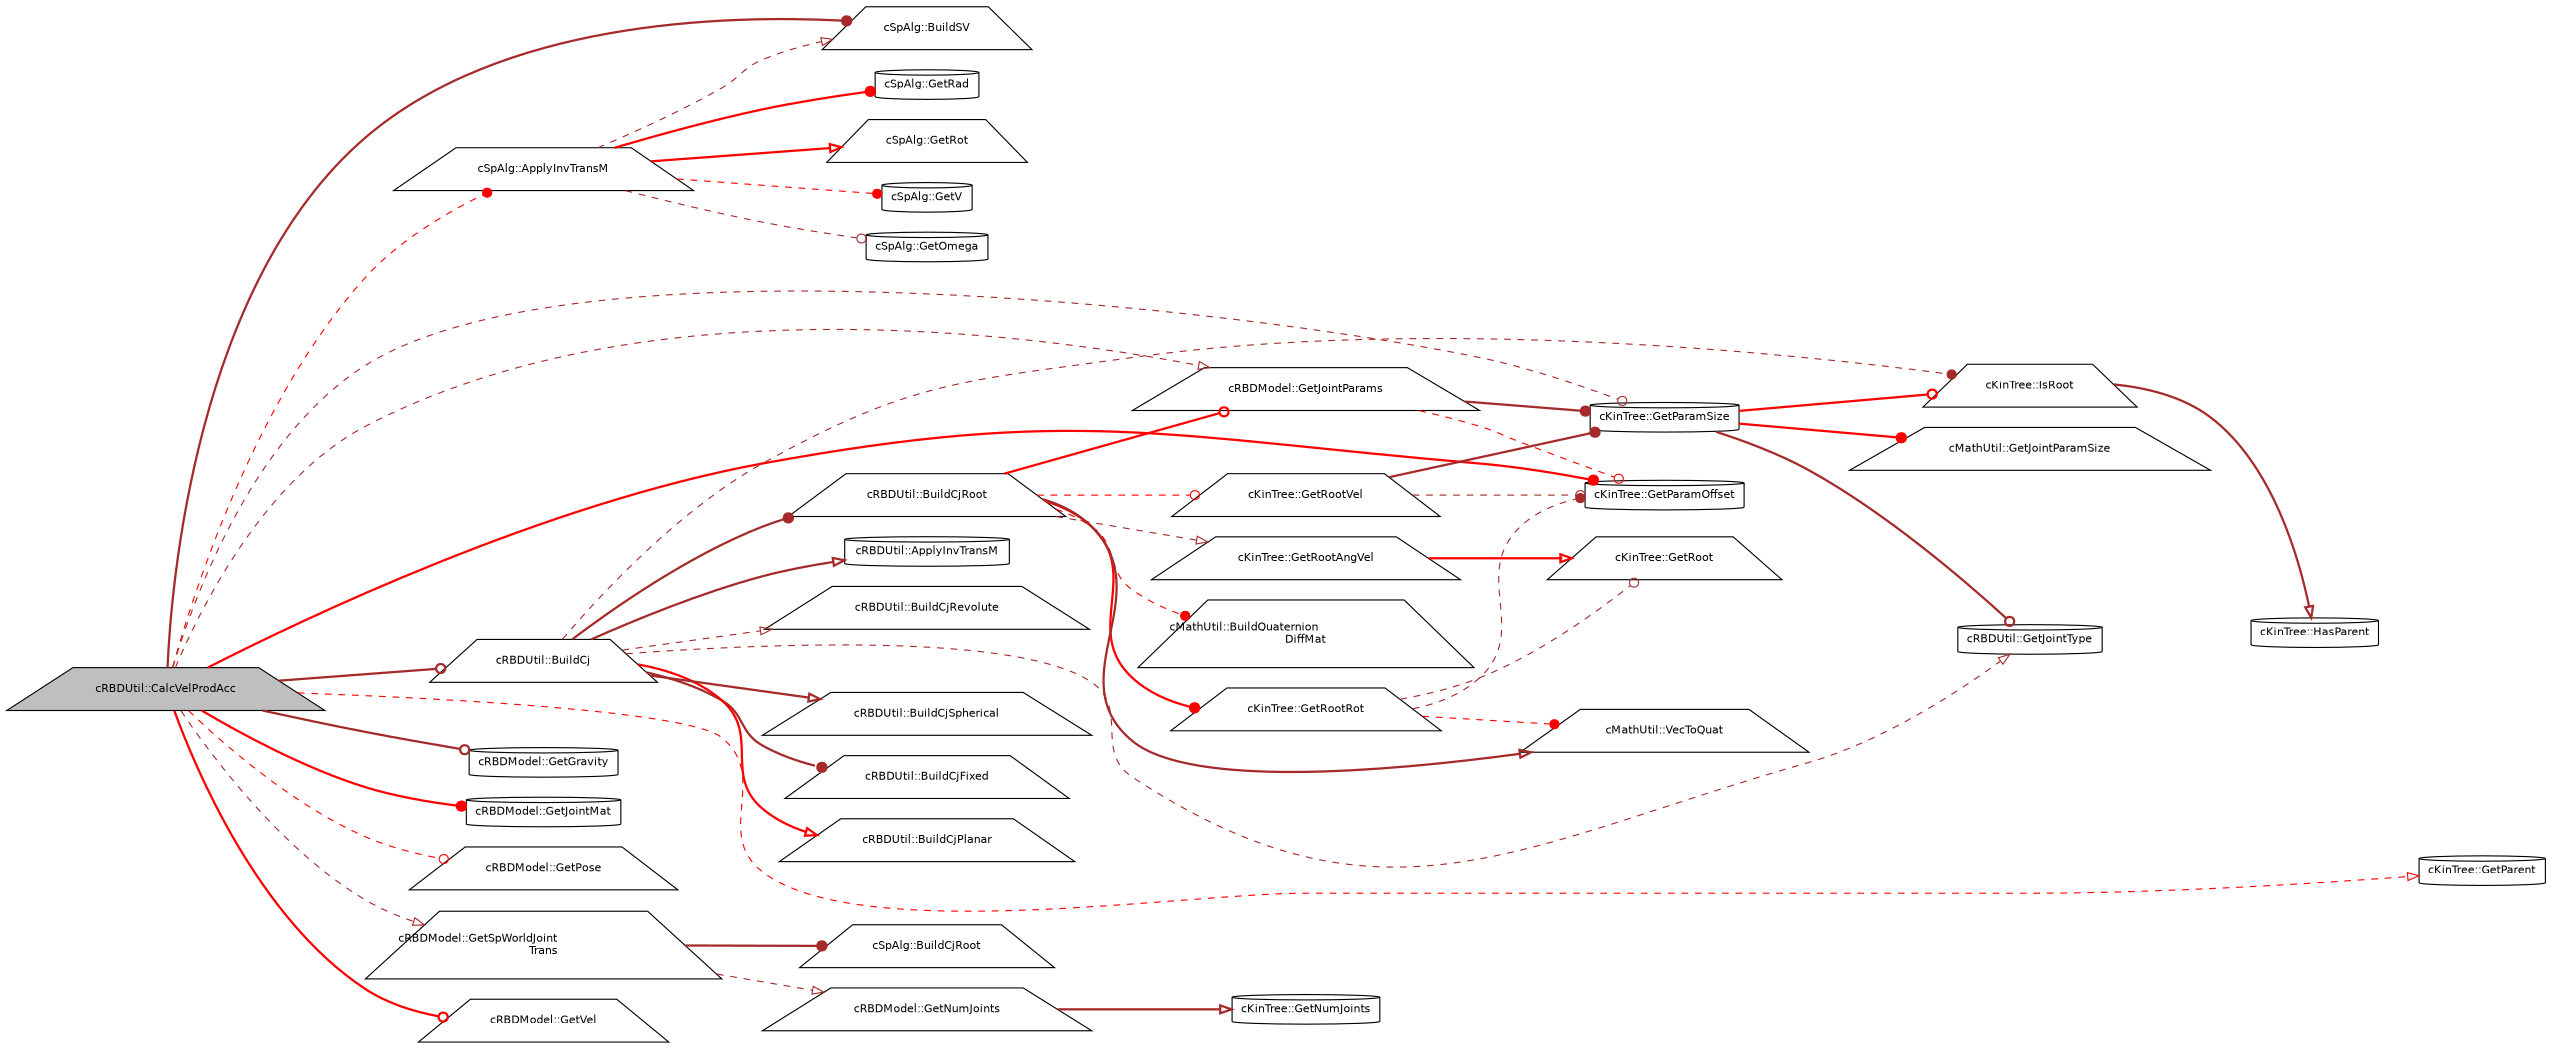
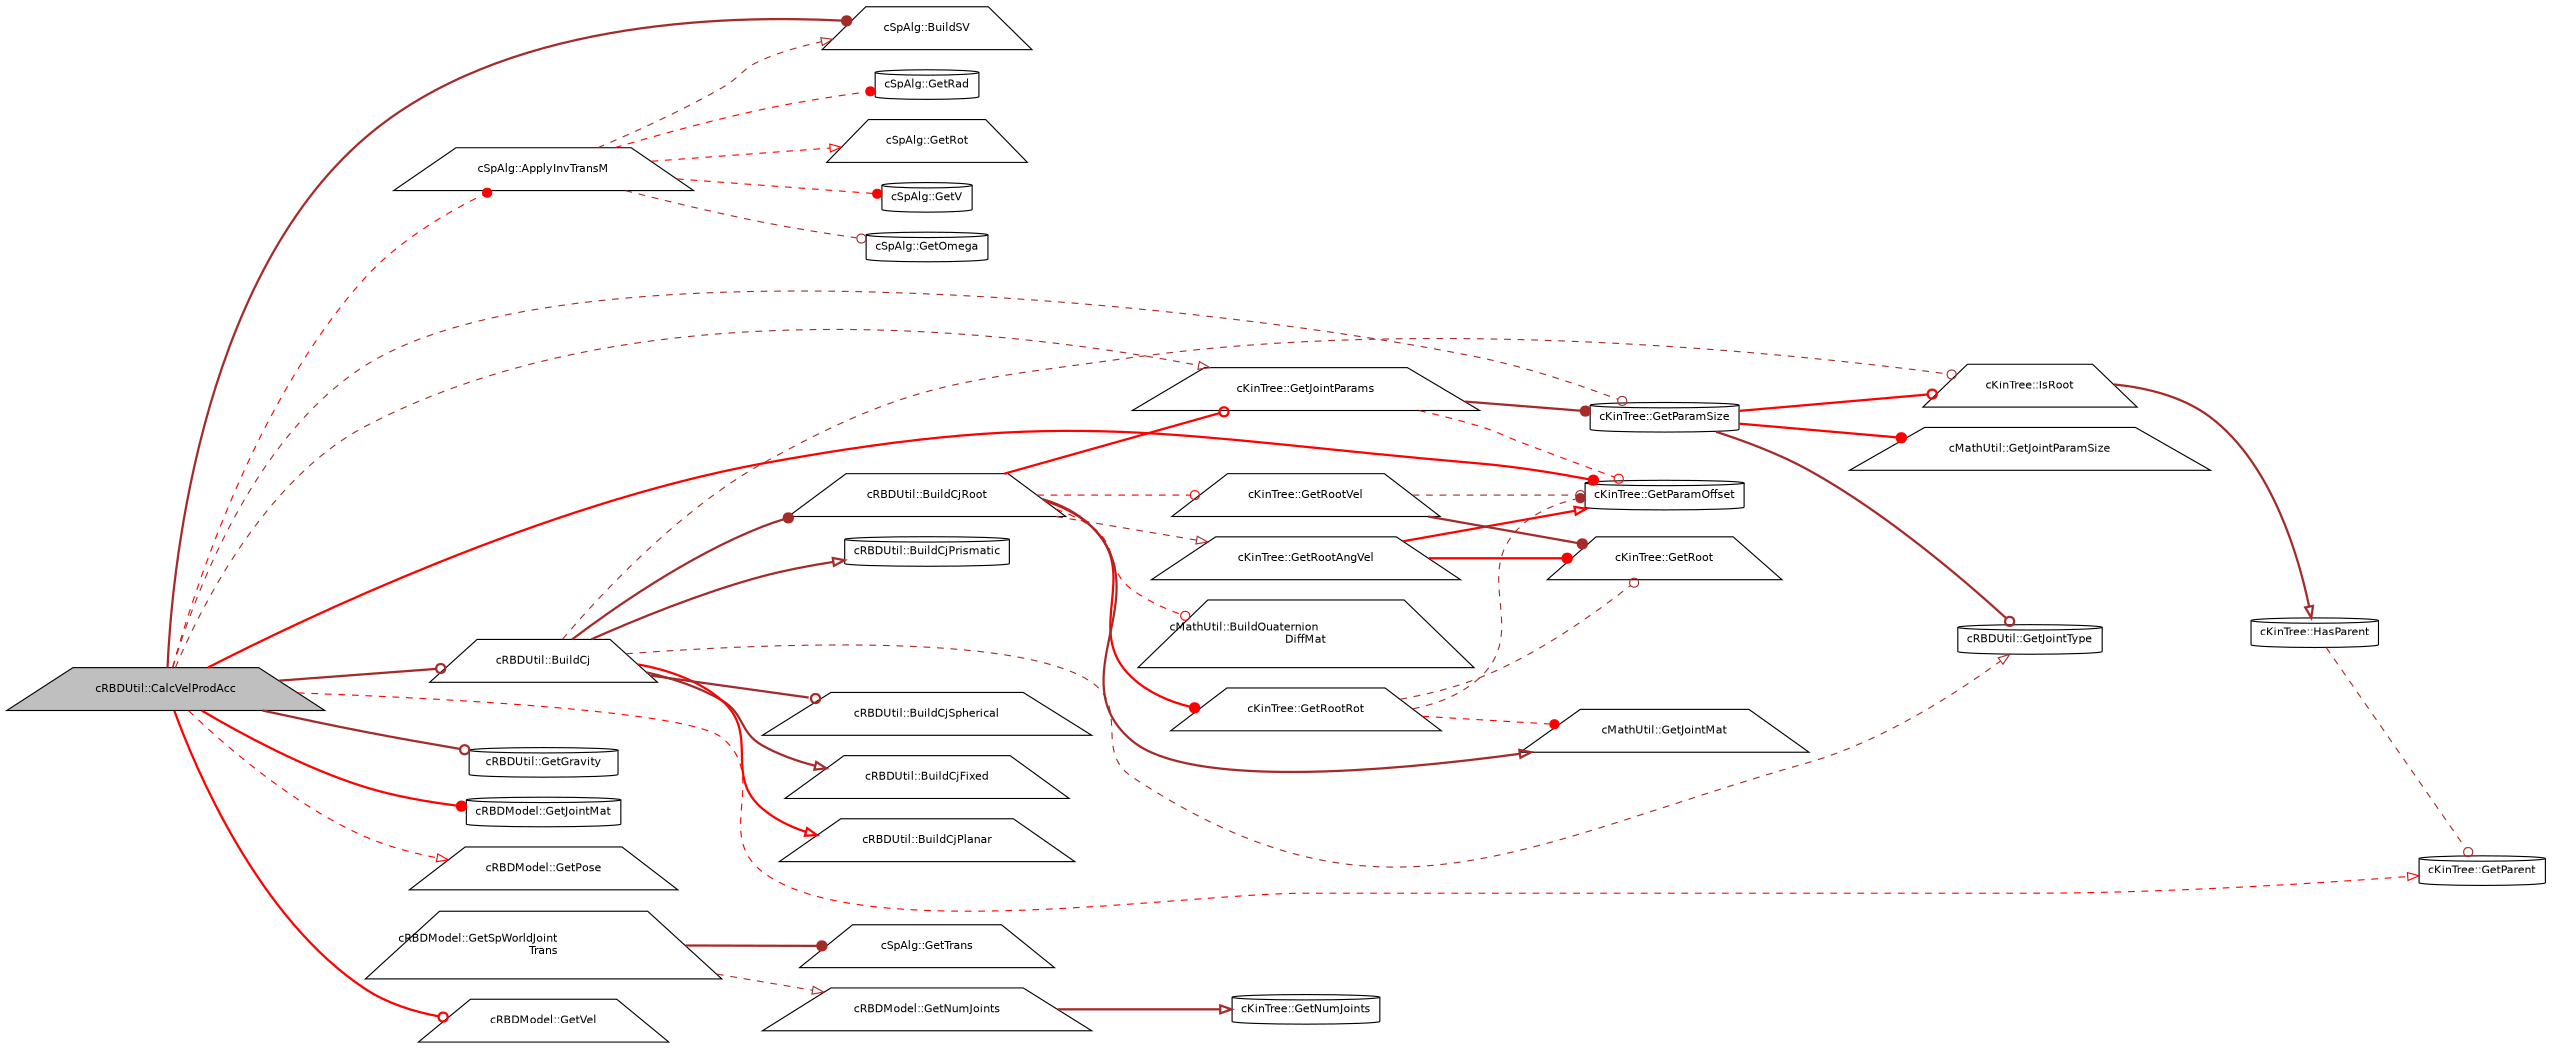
  digraph {
    rankdir=LR
    node [color=black fillcolor=white fontname=Helvetica fontsize=10 shape=trapezium style=filled]
    edge [arrowhead=dot color=brown fontname=Helvetica fontsize=10 labelfontname=Helvetica labelfontsize=10 style=dashed]
    n1 [fillcolor=grey75 fontcolor=black height=0.2 label="cRBDUtil::CalcVelProdAcc" width=0.4]
    n2 [height=0.2 label="cSpAlg::ApplyInvTransM" width=0.4]
    n3 [height=0.2 label="cSpAlg::BuildSV" width=0.4]
    n4 [height=0.2 label="cRBDUtil::BuildCj" width=0.4]
-   n5 [height=0.2 label="cRBDModel::GetJointParams" width=0.4]
+   n5 [height=0.2 label="cKinTree::GetJointParams" width=0.4]
    n6 [height=0.2 label="cKinTree::GetParamOffset" shape=cylinder width=0.4]
    n7 [height=0.2 label="cKinTree::GetParamSize" shape=cylinder width=0.4]
    n8 [height=0.2 label="cKinTree::GetParent" shape=cylinder width=0.4]
-   n9 [height=0.2 label="cRBDModel::GetGravity" shape=cylinder width=0.4]
+   n9 [height=0.2 label="cRBDUtil::GetGravity" shape=cylinder width=0.4]
    n10 [height=0.2 label="cRBDModel::GetJointMat" shape=cylinder width=0.4]
    n11 [height=0.2 label="cRBDModel::GetPose" width=0.4]
    n12 [height=0.2 label="cRBDModel::GetSpWorldJoint\lTrans" width=0.4]
    n13 [height=0.2 label="cRBDModel::GetVel" width=0.4]
    n14 [height=0.2 label="cSpAlg::GetOmega" shape=cylinder width=0.4]
    n15 [height=0.2 label="cSpAlg::GetRad" shape=cylinder width=0.4]
    n16 [height=0.2 label="cSpAlg::GetRot" width=0.4]
    n17 [height=0.2 label="cSpAlg::GetV" shape=cylinder width=0.4]
    n18 [height=0.2 label="cRBDUtil::BuildCjFixed" width=0.4]
    n19 [height=0.2 label="cRBDUtil::BuildCjPlanar" width=0.4]
-   n20 [height=0.2 label="cRBDUtil::ApplyInvTransM" shape=cylinder width=0.4]
-   n21 [height=0.2 label="cRBDUtil::BuildCjRevolute" width=0.4]
+   n20 [height=0.2 label="cRBDUtil::BuildCjPrismatic" shape=cylinder width=0.4]
    n22 [height=0.2 label="cRBDUtil::BuildCjRoot" width=0.4]
    n23 [height=0.2 label="cRBDUtil::GetJointType" shape=cylinder width=0.4]
    n24 [height=0.2 label="cKinTree::IsRoot" width=0.4]
    n25 [height=0.2 label="cRBDUtil::BuildCjSpherical" width=0.4]
    n26 [height=0.2 label="cMathUtil::GetJointParamSize" width=0.4]
    n27 [height=0.2 label="cRBDModel::GetNumJoints" width=0.4]
-   n28 [height=0.2 label="cSpAlg::BuildCjRoot" width=0.4]
+   n28 [height=0.2 label="cSpAlg::GetTrans" width=0.4]
    n29 [height=0.2 label="cMathUtil::BuildQuaternion\lDiffMat" width=0.4]
    n30 [height=0.2 label="cKinTree::GetRootAngVel" width=0.4]
    n31 [height=0.2 label="cKinTree::GetRootRot" width=0.4]
-   n32 [height=0.2 label="cMathUtil::VecToQuat" width=0.4]
+   n32 [height=0.2 label="cMathUtil::GetJointMat" width=0.4]
    n33 [height=0.2 label="cKinTree::GetRootVel" width=0.4]
    n34 [height=0.2 label="cKinTree::HasParent" shape=cylinder width=0.4]
    n35 [height=0.2 label="cKinTree::GetRoot" width=0.4]
    n36 [height=0.2 label="cKinTree::GetNumJoints" shape=cylinder width=0.4]
    n1 -> n2 [color=red]
    n1 -> n3 [style=bold]
    n1 -> n4 [arrowhead=odot style=bold]
    n1 -> n5 [arrowhead=onormal]
    n1 -> n6 [color=red style=bold]
    n1 -> n7 [arrowhead=odot]
    n1 -> n8 [arrowhead=onormal color=red]
    n1 -> n9 [arrowhead=odot style=bold]
    n1 -> n10 [color=red style=bold]
-   n1 -> n11 [arrowhead=odot color=red]
-   n1 -> n12 [arrowhead=onormal]
+   n1 -> n11 [arrowhead=onormal color=red]
    n1 -> n13 [arrowhead=odot color=red style=bold]
    n2 -> n3 [arrowhead=onormal]
    n2 -> n14 [arrowhead=odot]
-   n2 -> n15 [color=red style=bold]
-   n2 -> n16 [arrowhead=onormal color=red style=bold]
+   n2 -> n15 [color=red]
+   n2 -> n16 [arrowhead=onormal color=red]
    n2 -> n17 [color=red]
-   n4 -> n18 [style=bold]
+   n4 -> n18 [arrowhead=onormal style=bold]
    n4 -> n19 [arrowhead=onormal color=red style=bold]
    n4 -> n20 [arrowhead=onormal style=bold]
-   n4 -> n21 [arrowhead=onormal]
    n4 -> n22 [style=bold]
    n4 -> n23 [arrowhead=onormal]
-   n4 -> n24
-   n4 -> n25 [arrowhead=onormal style=bold]
+   n4 -> n24 [arrowhead=odot]
+   n4 -> n25 [arrowhead=odot style=bold]
    n5 -> n6 [arrowhead=odot color=red]
    n5 -> n7 [style=bold]
    n7 -> n23 [arrowhead=odot style=bold]
    n7 -> n24 [arrowhead=odot color=red style=bold]
    n7 -> n26 [color=red style=bold]
    n12 -> n27 [arrowhead=onormal]
    n12 -> n28 [style=bold]
    n22 -> n5 [arrowhead=odot color=red style=bold]
-   n22 -> n29 [color=red]
+   n22 -> n29 [arrowhead=odot color=red]
    n22 -> n30 [arrowhead=onormal]
    n22 -> n31 [color=red style=bold]
    n22 -> n32 [arrowhead=onormal style=bold]
    n22 -> n33 [arrowhead=odot color=red]
    n24 -> n34 [arrowhead=onormal style=bold]
    n27 -> n36 [arrowhead=onormal style=bold]
-   n30 -> n35 [arrowhead=onormal color=red style=bold]
+   n30 -> n6 [arrowhead=onormal color=red style=bold]
+   n30 -> n35 [color=red style=bold]
    n31 -> n6
    n31 -> n32 [color=red]
    n31 -> n35 [arrowhead=odot]
    n33 -> n6 [arrowhead=odot]
-   n33 -> n7 [style=bold]
+   n33 -> n35 [style=bold]
+   n34 -> n8 [arrowhead=odot]
  }
